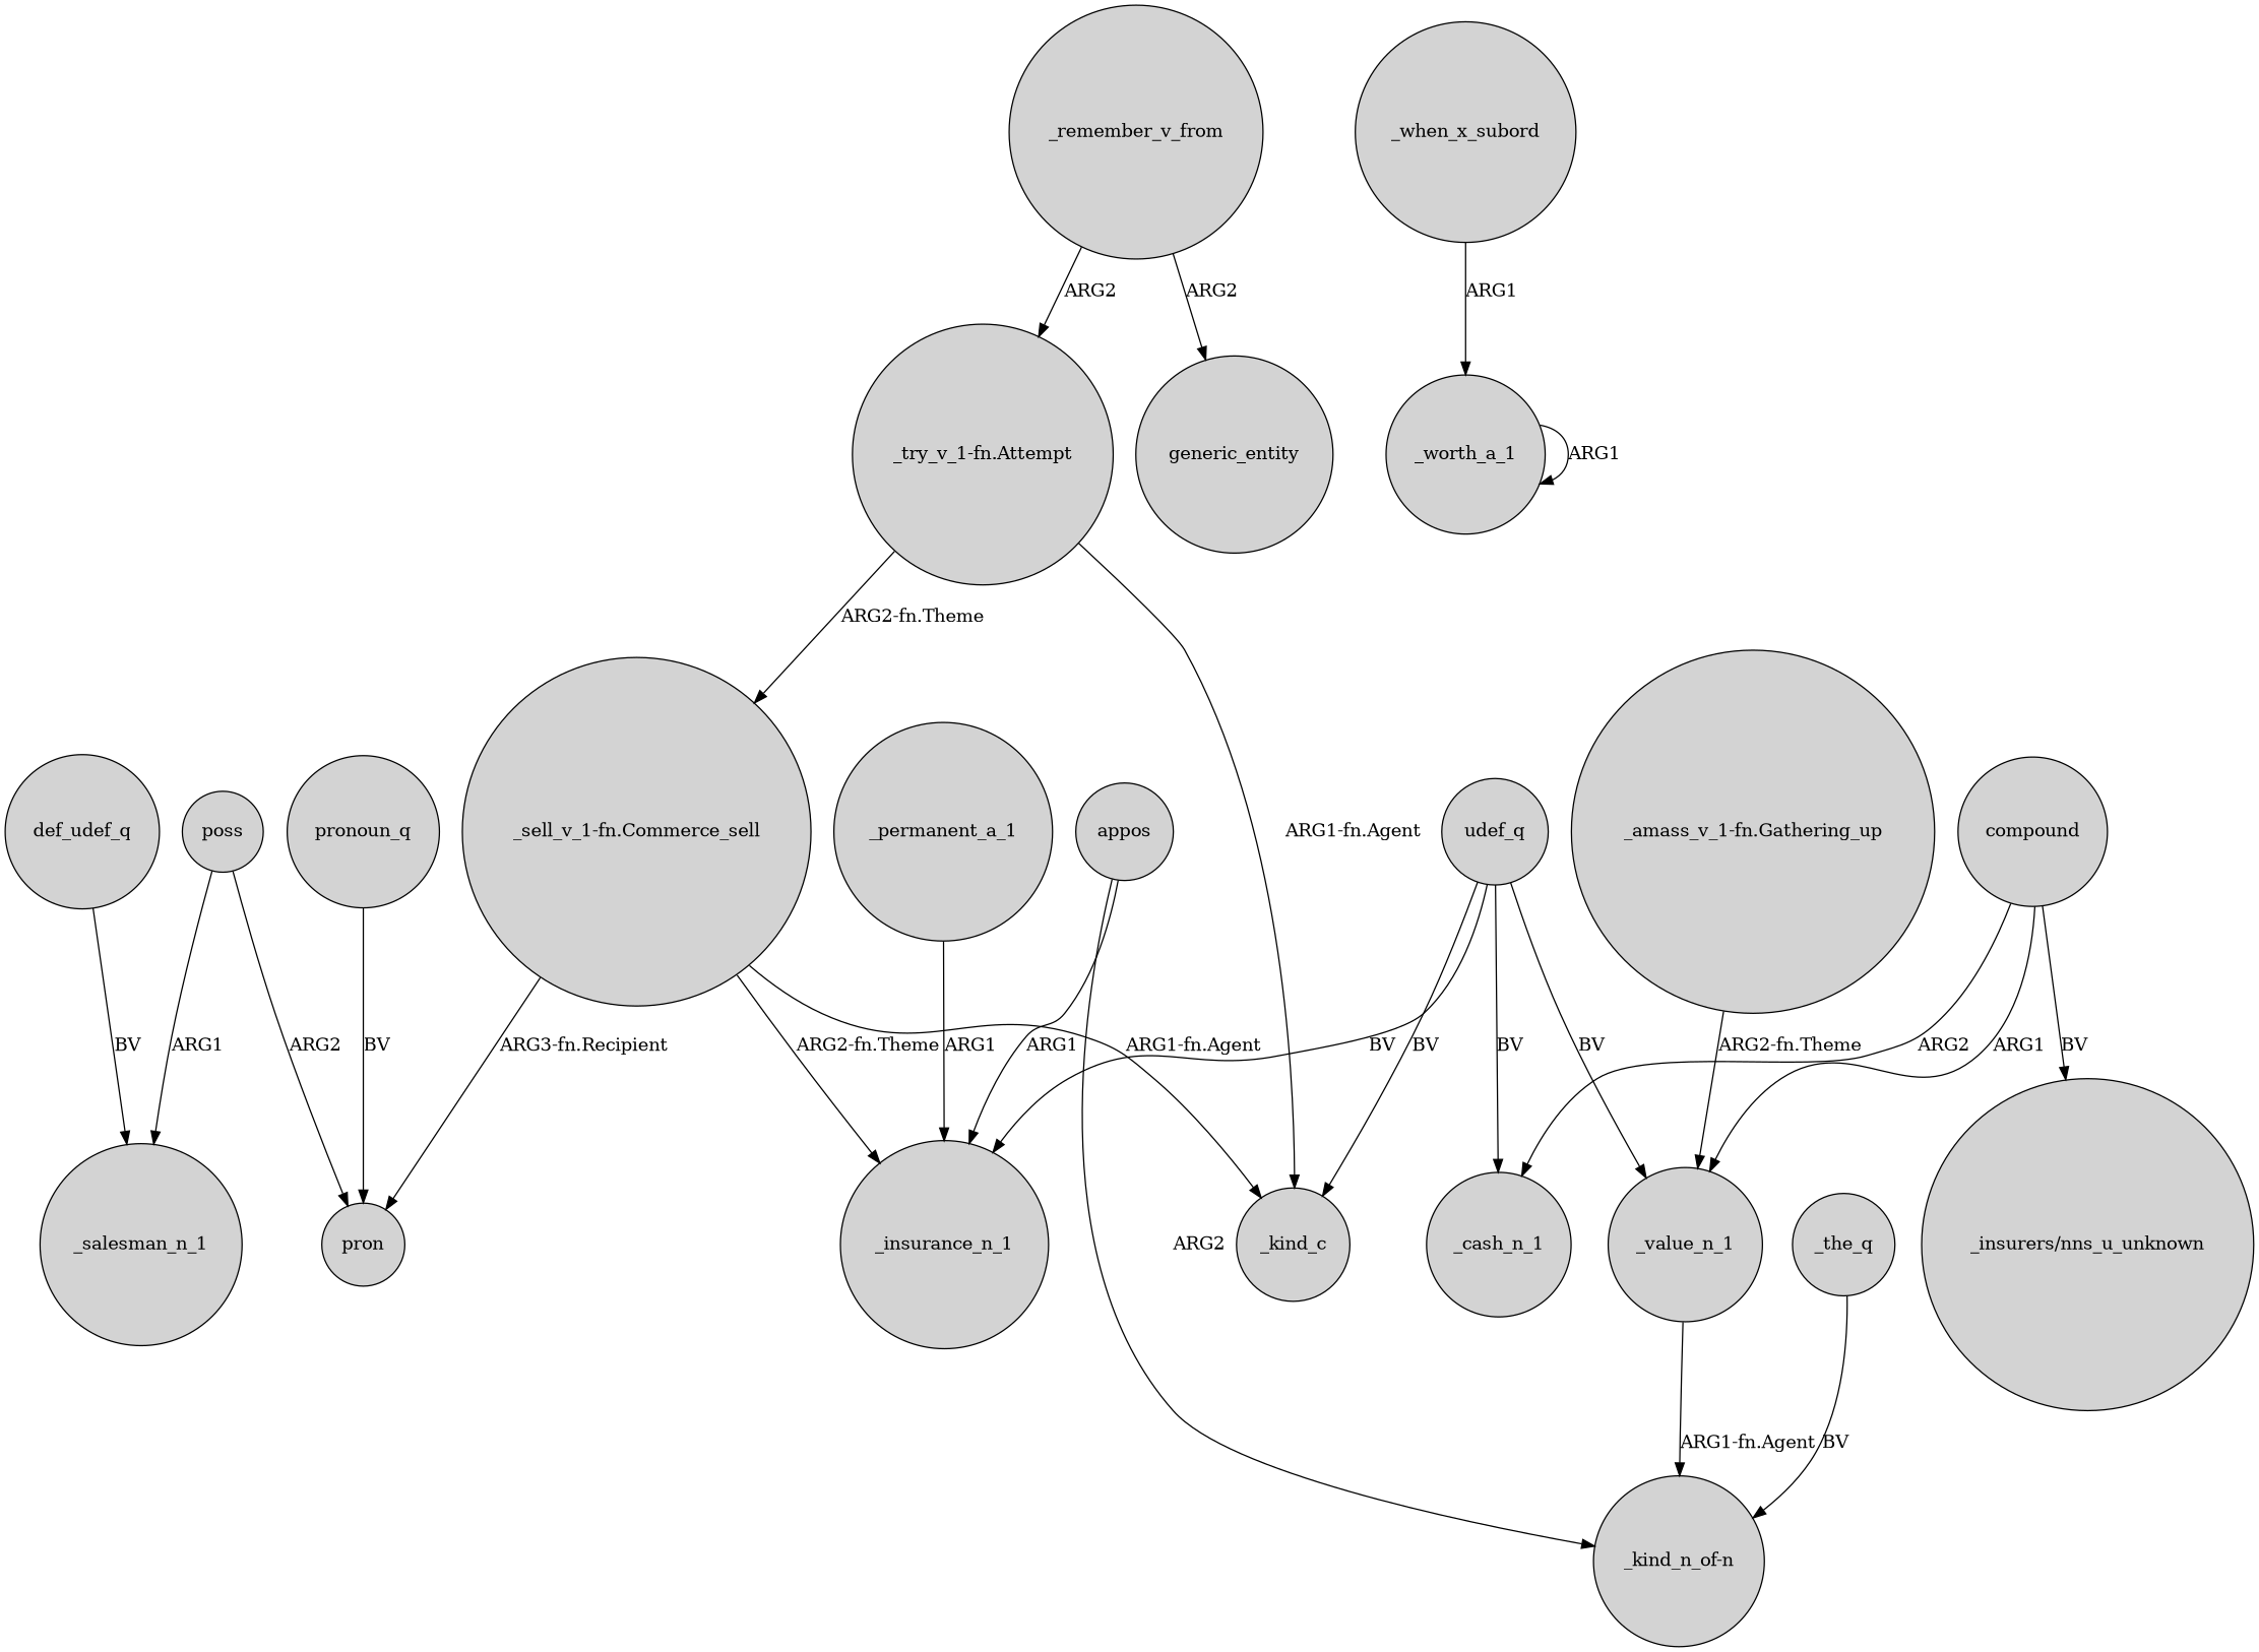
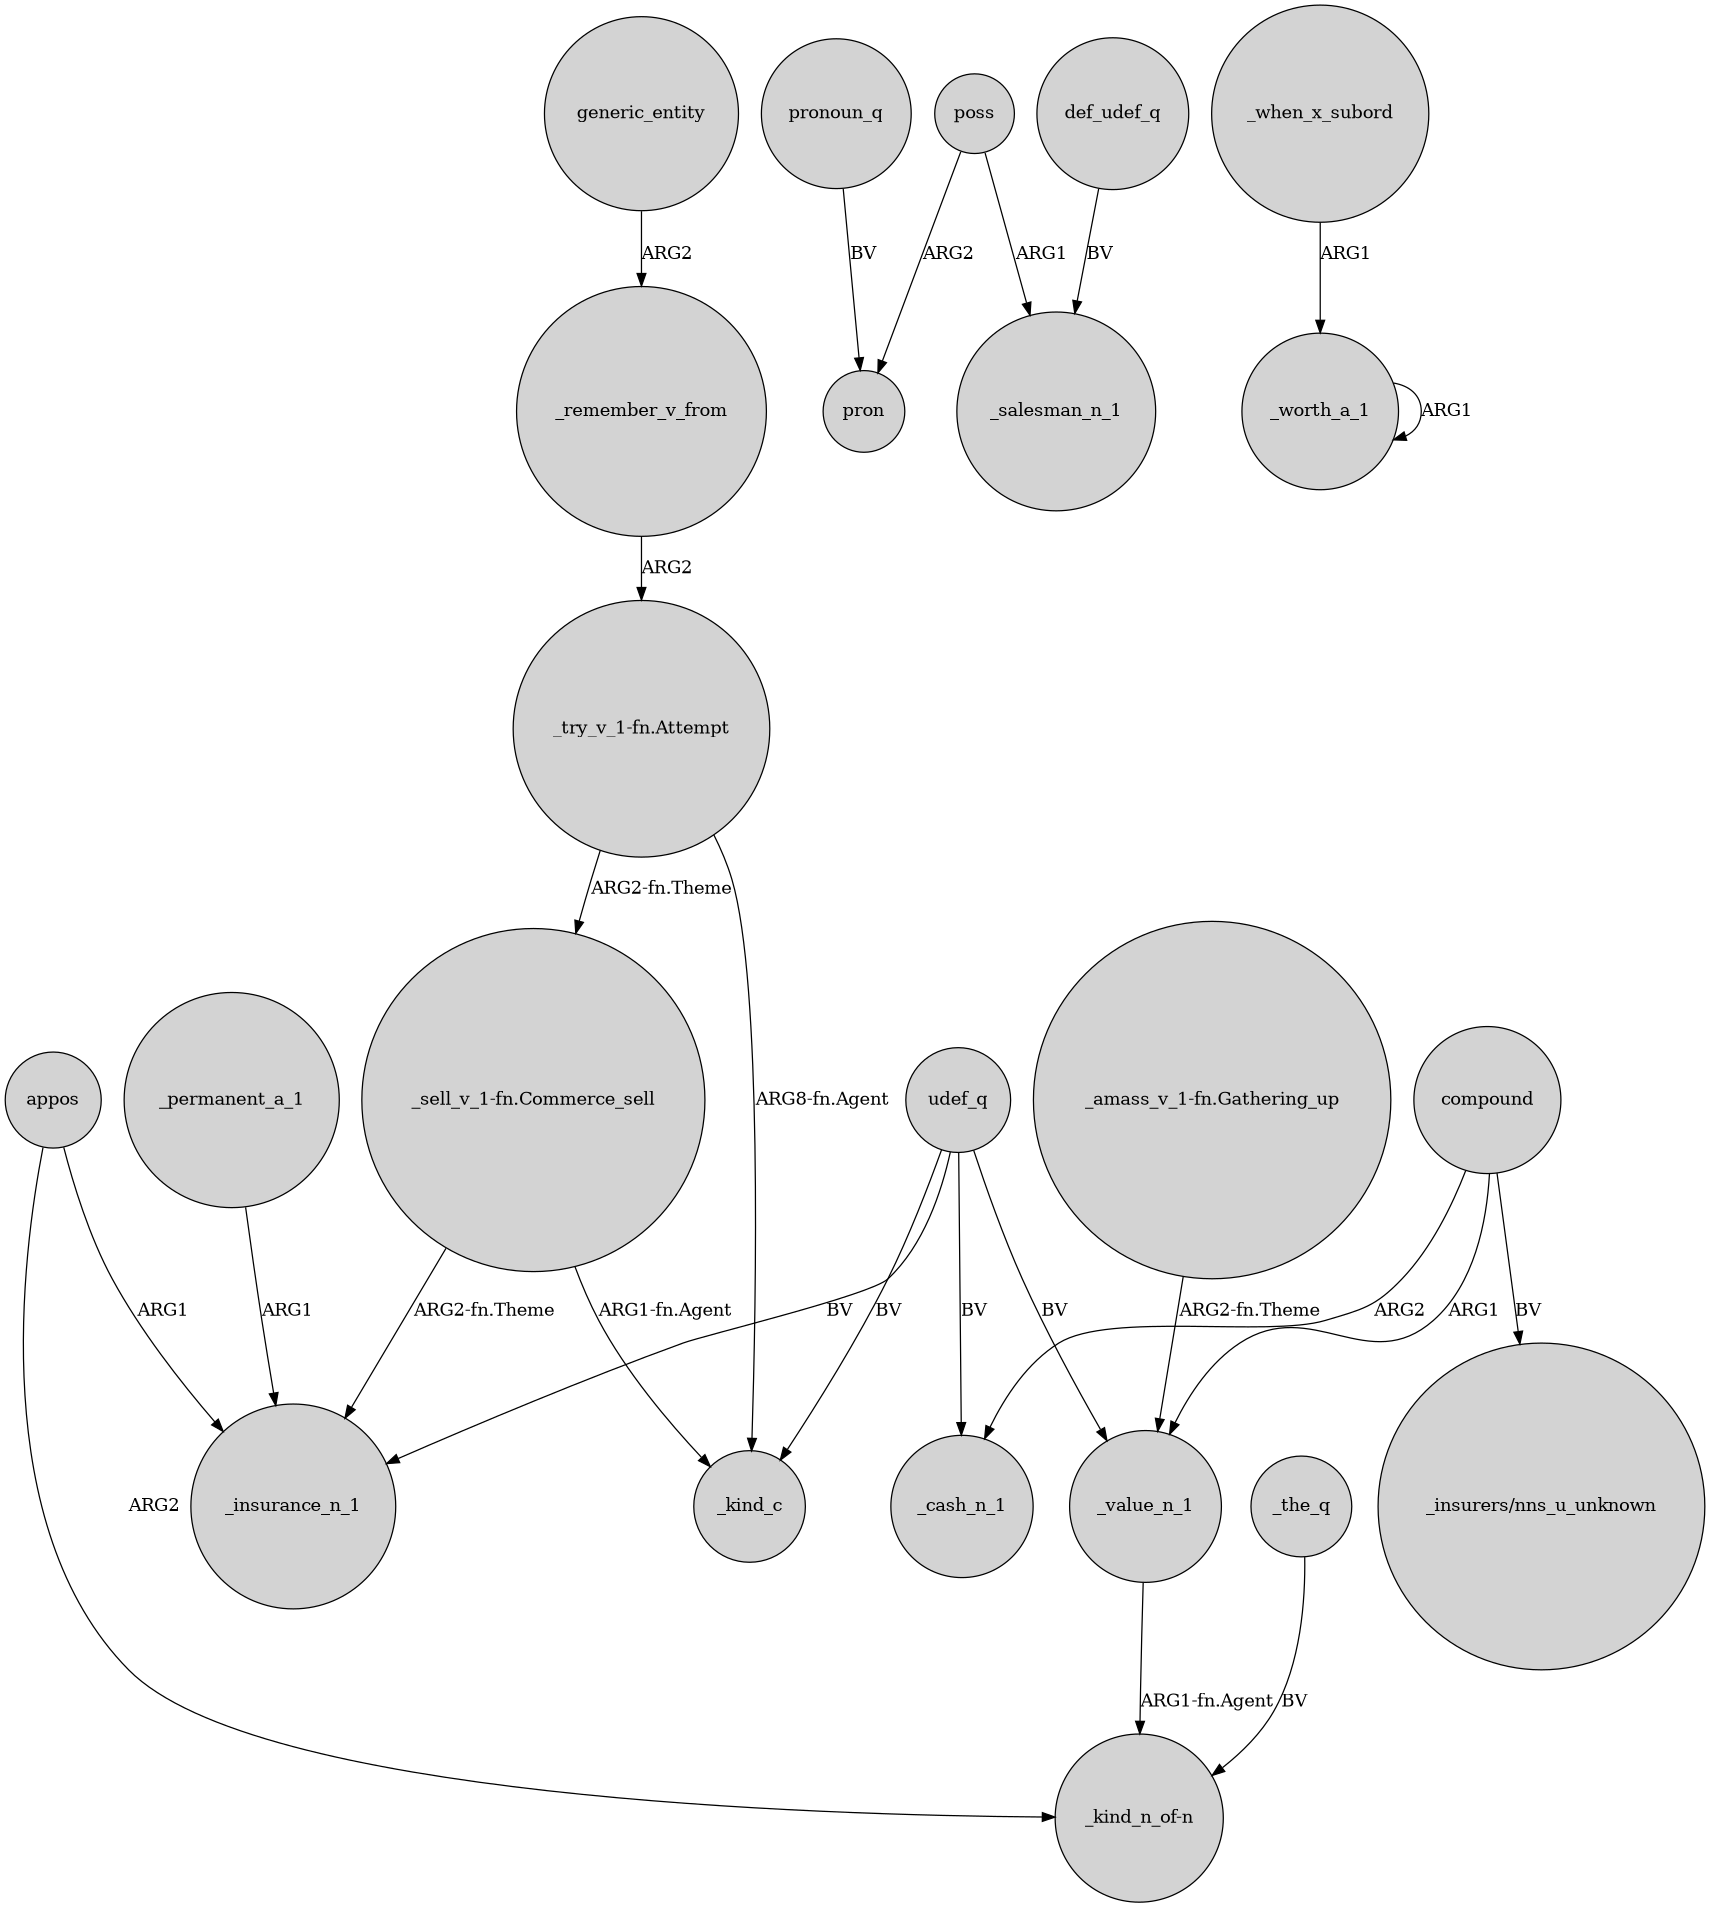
  digraph {
    node [shape=circle style=filled]
    "_sell_v_1-fn.Commerce_sell"
    pron
    _insurance_n_1
    n4 [label=_kind_c]
    _permanent_a_1
    _worth_a_1
    poss
    _salesman_n_1
    udef_q
    _cash_n_1
    _value_n_1
    "_kind_n_of-n"
    appos
    pronoun_q
    "_try_v_1-fn.Attempt"
    "_amass_v_1-fn.Gathering_up"
    _when_x_subord
    n18 [label=def_udef_q]
    _remember_v_from
    generic_entity
    compound
    "_insurers/nns_u_unknown"
    _the_q
-   "_sell_v_1-fn.Commerce_sell" -> pron [label="ARG3-fn.Recipient"]
    "_sell_v_1-fn.Commerce_sell" -> _insurance_n_1 [label="ARG2-fn.Theme"]
    "_sell_v_1-fn.Commerce_sell" -> n4 [label="ARG1-fn.Agent"]
    _permanent_a_1 -> _insurance_n_1 [label=ARG1]
    _worth_a_1 -> _worth_a_1 [label=ARG1]
    poss -> pron [label=ARG2]
    poss -> _salesman_n_1 [label=ARG1]
    udef_q -> _insurance_n_1 [label=BV]
    udef_q -> n4 [label=BV]
    udef_q -> _cash_n_1 [label=BV]
    udef_q -> _value_n_1 [label=BV]
    _value_n_1 -> "_kind_n_of-n" [label="ARG1-fn.Agent"]
    appos -> _insurance_n_1 [label=ARG1]
    appos -> "_kind_n_of-n" [label=ARG2]
    pronoun_q -> pron [label=BV]
    "_try_v_1-fn.Attempt" -> "_sell_v_1-fn.Commerce_sell" [label="ARG2-fn.Theme"]
-   "_try_v_1-fn.Attempt" -> n4 [label="ARG1-fn.Agent"]
+   "_try_v_1-fn.Attempt" -> n4 [label="ARG8-fn.Agent"]
    "_amass_v_1-fn.Gathering_up" -> _value_n_1 [label="ARG2-fn.Theme"]
    _when_x_subord -> _worth_a_1 [label=ARG1]
    n18 -> _salesman_n_1 [label=BV]
    _remember_v_from -> "_try_v_1-fn.Attempt" [label=ARG2]
-   _remember_v_from -> generic_entity [label=ARG2]
+   generic_entity -> _remember_v_from [label=ARG2]
    compound -> _cash_n_1 [label=ARG2]
    compound -> _value_n_1 [label=ARG1]
    compound -> "_insurers/nns_u_unknown" [label=BV]
    _the_q -> "_kind_n_of-n" [label=BV]
  }
